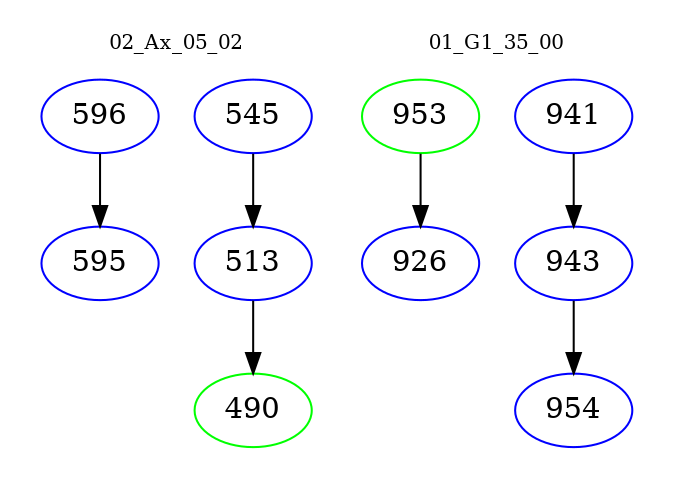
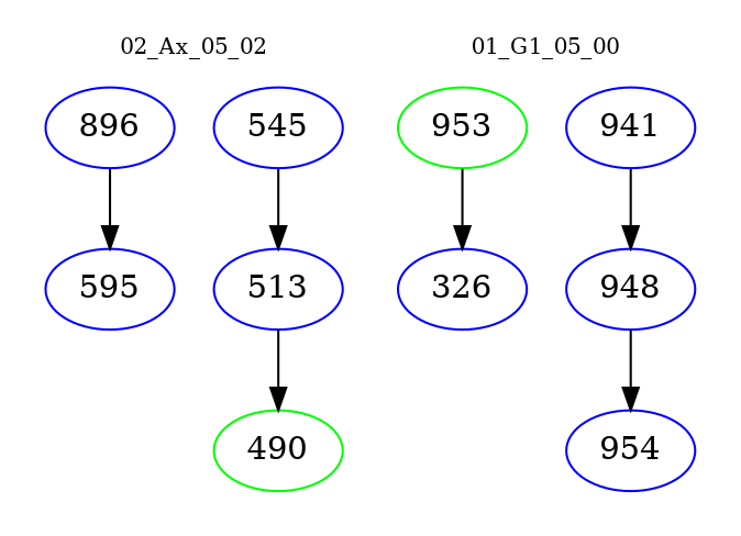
  digraph {
    node [color=blue]
    edge [color=black]
    n1 [label=545]
    n2 [label=513]
-   n3 [label=596]
+   n3 [label=896]
    n4 [color=green label=490]
    n5 [label=595]
    n6 [label=941]
    n7 [color=green label=953]
-   n8 [label=943]
-   n9 [label=926]
+   n8 [label=948]
+   n9 [label=326]
    n10 [label=954]
    subgraph cluster_1 {
      color=white
      fontsize=10
      label="02_Ax_05_02"
      n1
      n2
      n3
      n4
      n5
    }
    subgraph cluster_2 {
      color=white
      fontsize=10
-     label="01_G1_35_00"
+     label="01_G1_05_00"
      n6
      n7
      n8
      n9
      n10
    }
    n1 -> n2
    n2 -> n4
    n3 -> n5
    n6 -> n8
    n7 -> n9
    n8 -> n10
  }
